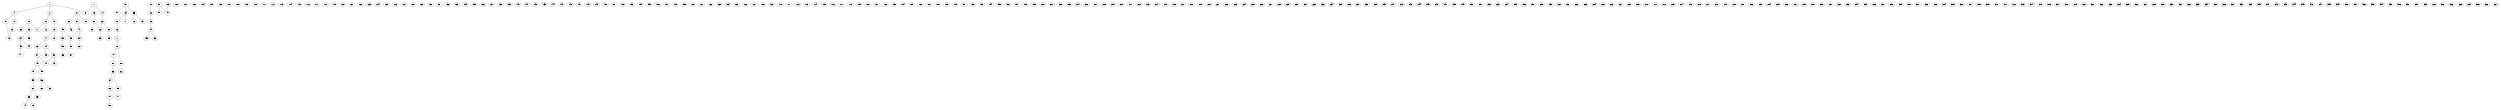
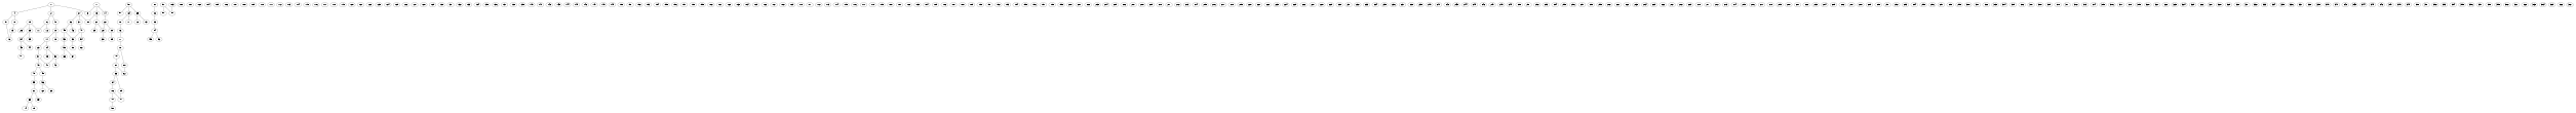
  graph {
    node [chem=H]
    edge [valence=1]
    1 [chem=C]
    2 [chem=C]
    3 [chem=O]
    4 [chem=C]
    5 [chem=N]
    6 [chem=C]
    8 [chem=C]
    9 [chem=N]
    10 [chem=C]
    11 [chem=N]
    12 [chem=O]
    15 [chem=N]
    16 [chem=C]
    17 [chem=C]
    18 [chem=O]
    23 [chem=N]
    24 [chem=C]
    7 [chem=C]
    13 [chem=C]
    14 [chem=O]
    20 [chem=O]
    21 [chem=C]
    22 [chem=C]
    28 [chem=C]
    29 [chem=O]
    30 [chem=C]
    31 [chem=C]
    32 [chem=C]
    33 [chem=C]
    38 [chem=O]
    39 [chem=O]
    40 [chem=C]
    41 [chem=N]
    42 [chem=N]
    19 [chem=C]
    25 [chem=C]
    26 [chem=C]
    34 [chem=C]
    35 [chem=O]
    43 [chem=C]
    44 [chem=C]
    48 [chem=N]
    49 [chem=C]
    51 [chem=O]
    27 [chem=C]
    36 [chem=C]
    37 [chem=O]
    45 [chem=C]
    46 [chem=O]
    47 [chem=C]
    52 [chem=C]
    53 [chem=O]
    54 [chem=C]
    55 [chem=C]
    56 [chem=C]
    50 [chem=N]
    58 [chem=O]
    59 [chem=C]
    60 [chem=O]
    61 [chem=C]
    62 [chem=N]
    63 [chem=O]
    66 [chem=N]
    67 [chem=O]
    68 [chem=C]
    69 [chem=N]
    74 [chem=N]
    75 [chem=O]
    57 [chem=C]
    64 [chem=C]
    65 [chem=C]
    70 [chem=N]
    71 [chem=O]
    72 [chem=C]
    73 [chem=O]
    76 [chem=C]
    77 [chem=C]
    78 [chem=C]
    79 [chem=N]
    80 [chem=S]
    81 [chem=C]
    82 [chem=C]
    83 [chem=C]
    84 [chem=S]
    85 [chem=N]
    86 [chem=C]
    87 [chem=C]
    88 [chem=C]
    90 [chem=O]
    91 [chem=C]
    92 [chem=C]
    93 [chem=C]
    94 [chem=S]
    95 [chem=C]
    96 [chem=C]
    97 [chem=C]
    98 [chem=C]
    99 [chem=O]
    100 [chem=C]
    101 [chem=N]
    102 [chem=C]
    103 [chem=C]
    104 [chem=C]
    105 [chem=N]
    106 [chem=C]
    107 [chem=N]
    108 [chem=O]
    109 [chem=C]
    110 [chem=O]
    111 [chem=N]
    112 [chem=C]
    113 [chem=C]
    114 [chem=O]
    115 [chem=C]
    116 [chem=O]
    117 [chem=C]
    118 [chem=C]
    119 [chem=N]
    120 [chem=C]
    121 [chem=C]
    122 [chem=C]
    123 [chem=C]
    124 [chem=C]
    125 [chem=O]
    126 [chem=C]
    127 [chem=C]
    128 [chem=C]
    129 [chem=C]
    130 [chem=C]
    131 [chem=O]
    132 [chem=C]
    133 [chem=O]
    134 [chem=O]
    135 [chem=O]
    136 [chem=C]
    137 [chem=N]
    138 [chem=N]
    139 [chem=C]
    140 [chem=C]
    141 [chem=C]
    142 [chem=O]
    143 [chem=C]
    144 [chem=N]
    145 [chem=C]
    146 [chem=N]
    147 [chem=O]
    148 [chem=C]
    149 [chem=O]
    150 [chem=C]
    151 [chem=C]
    152 [chem=C]
    153 [chem=C]
    154 [chem=O]
    155 [chem=C]
    156 [chem=O]
    157 [chem=C]
    158 [chem=N]
    159 [chem=O]
    160 [chem=C]
    161 [chem=C]
    162 [chem=N]
    163 [chem=O]
    164 [chem=C]
    165 [chem=N]
    166 [chem=N]
    167 [chem=O]
    168 [chem=C]
    169 [chem=O]
    170 [chem=N]
    171 [chem=O]
    172 [chem=C]
    173 [chem=C]
    174 [chem=C]
    175 [chem=N]
    176 [chem=S]
    177 [chem=C]
    178 [chem=C]
    179 [chem=C]
    180 [chem=S]
    181 [chem=N]
    182 [chem=C]
    183 [chem=C]
    184 [chem=C]
    185 [chem=N]
    186 [chem=O]
    187 [chem=C]
    188 [chem=C]
    189 [chem=C]
    190 [chem=S]
    191 [chem=C]
    192 [chem=C]
    193 [chem=S]
    194 [chem=O]
    195 [chem=O]
    196 [chem=O]
    197 [chem=O]
    198
    199
    200
    201
    202
    203
    204
+   205
    206
    207
    208
    209
    210
    211
    212
    213
    214
    215
    216
    217
    218
    219
    220
    221
    222
    223
    224
    225
    226
    227
    228
    229
    230
    231
    232
    233
    234
    235
    236
    237
    238
    239
    240
    241
    242
    243
    244
    245
    246
    247
    248
    249
    250
    251
    252
    253
    254
    255
    256
    257
    258
    259
    260
    261
    262
    263
    264
    265
    266
    267
    268
    269
    270
    271
    272
    273
    274
    275
    276
    277
    278
    279
    280
    281
    282
    283
    284
    285
    286
    287
    288
    289
    290
    291
    292
    293
    294
    295
    296
    297
    298
    299
    300
    301
    302
    303
    304
    305
    306
    307
    308
    309
    310
    311
    312
    313
    314
    315
    316
    317
    318
    319
    320
    321
    322
    323
    324
    325
    326
    327
    328
    329
    330
    331
    332
    333
    334
    335
    336
    337
    338
    339
    340
    341
    342
    343
    344
    345
    346
    347
    348
    349
    350
    351
    352
    353
    354
    355
    356
    357
    358
    359
    360
    361
    362
    363
    364
    365
    366
    367
    1 -- 2
    1 -- 3
    1 -- 4
    2 -- 5
    2 -- 6
    4 -- 8 [valence=2]
    4 -- 9
    5 -- 10
    6 -- 11
    6 -- 12 [valence=2]
    8 -- 15
    9 -- 16 [valence=2]
    10 -- 17
    10 -- 18 [valence=2]
    15 -- 16
    17 -- 23
    17 -- 24 [valence=2]
    23 -- 31 [valence=2]
    24 -- 32
    24 -- 33
    7 -- 3
    7 -- 13
    7 -- 14
    13 -- 20
    13 -- 21
    14 -- 22
    21 -- 28
    21 -- 29
    22 -- 28
    22 -- 30
    28 -- 38
    30 -- 39
    31 -- 40
    31 -- 41
    32 -- 41 [valence=2]
    32 -- 42
    40 -- 48
    40 -- 49
    19 -- 11
    19 -- 25
    19 -- 26
    25 -- 34
    25 -- 35
    34 -- 43
    34 -- 44
    43 -- 51 [valence=2]
    48 -- 55
    49 -- 56
    27 -- 20
    27 -- 36
    27 -- 37
    36 -- 45
    36 -- 46
    37 -- 47
    45 -- 52
    45 -- 53
    47 -- 52
    47 -- 54
    52 -- 58
    53 -- 59
    54 -- 60
    55 -- 61
    56 -- 62
    56 -- 63 [valence=2]
    59 -- 66
    59 -- 67 [valence=2]
    61 -- 68
    61 -- 69
    68 -- 74
    68 -- 75 [valence=2]
    57 -- 50
    57 -- 64
    57 -- 65
    64 -- 70
    64 -- 71 [valence=2]
    65 -- 72
    65 -- 73
    70 -- 76
    76 -- 77
    77 -- 78
    78 -- 79 [valence=2]
    78 -- 80
    79 -- 81
    80 -- 82
    81 -- 82 [valence=2]
    81 -- 83
    83 -- 84
    83 -- 85 [valence=2]
    84 -- 86
    85 -- 87
    86 -- 87 [valence=2]
    86 -- 88
    88 -- 90 [valence=2]
    91 -- 92
    92 -- 93
    93 -- 94
    94 -- 95
    94 -- 96
    97 -- 98
    97 -- 99
    103 -- 99
  }
